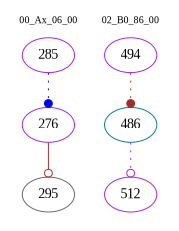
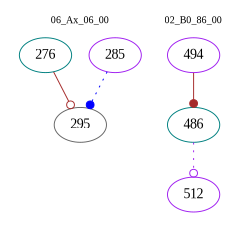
  digraph {
    fontname="Liberation Serif"
    node [color=purple fontname="Liberation Serif"]
    edge [arrowhead=dot color=brown fontname="Liberation Serif" style=dotted]
    n1 [label=285]
-   n2 [label=276]
+   n2 [color=teal label=276]
    n3 [color=gray40 label=295]
    n4 [label=494]
    n5 [color=teal label=486]
    n6 [label=512]
    subgraph cluster_1 {
      color=white
      fontsize=10
-     label="00_Ax_06_00"
+     label="06_Ax_06_00"
      n1
      n2
      n3
    }
    subgraph cluster_2 {
      color=white
      fontsize=10
      label="02_B0_86_00"
      n4
      n5
      n6
    }
-   n1 -> n2 [color=blue]
+   n1 -> n3 [color=blue]
    n2 -> n3 [arrowhead=odot style=solid]
-   n4 -> n5
+   n4 -> n5 [style=solid]
    n5 -> n6 [arrowhead=odot color=purple]
  }
